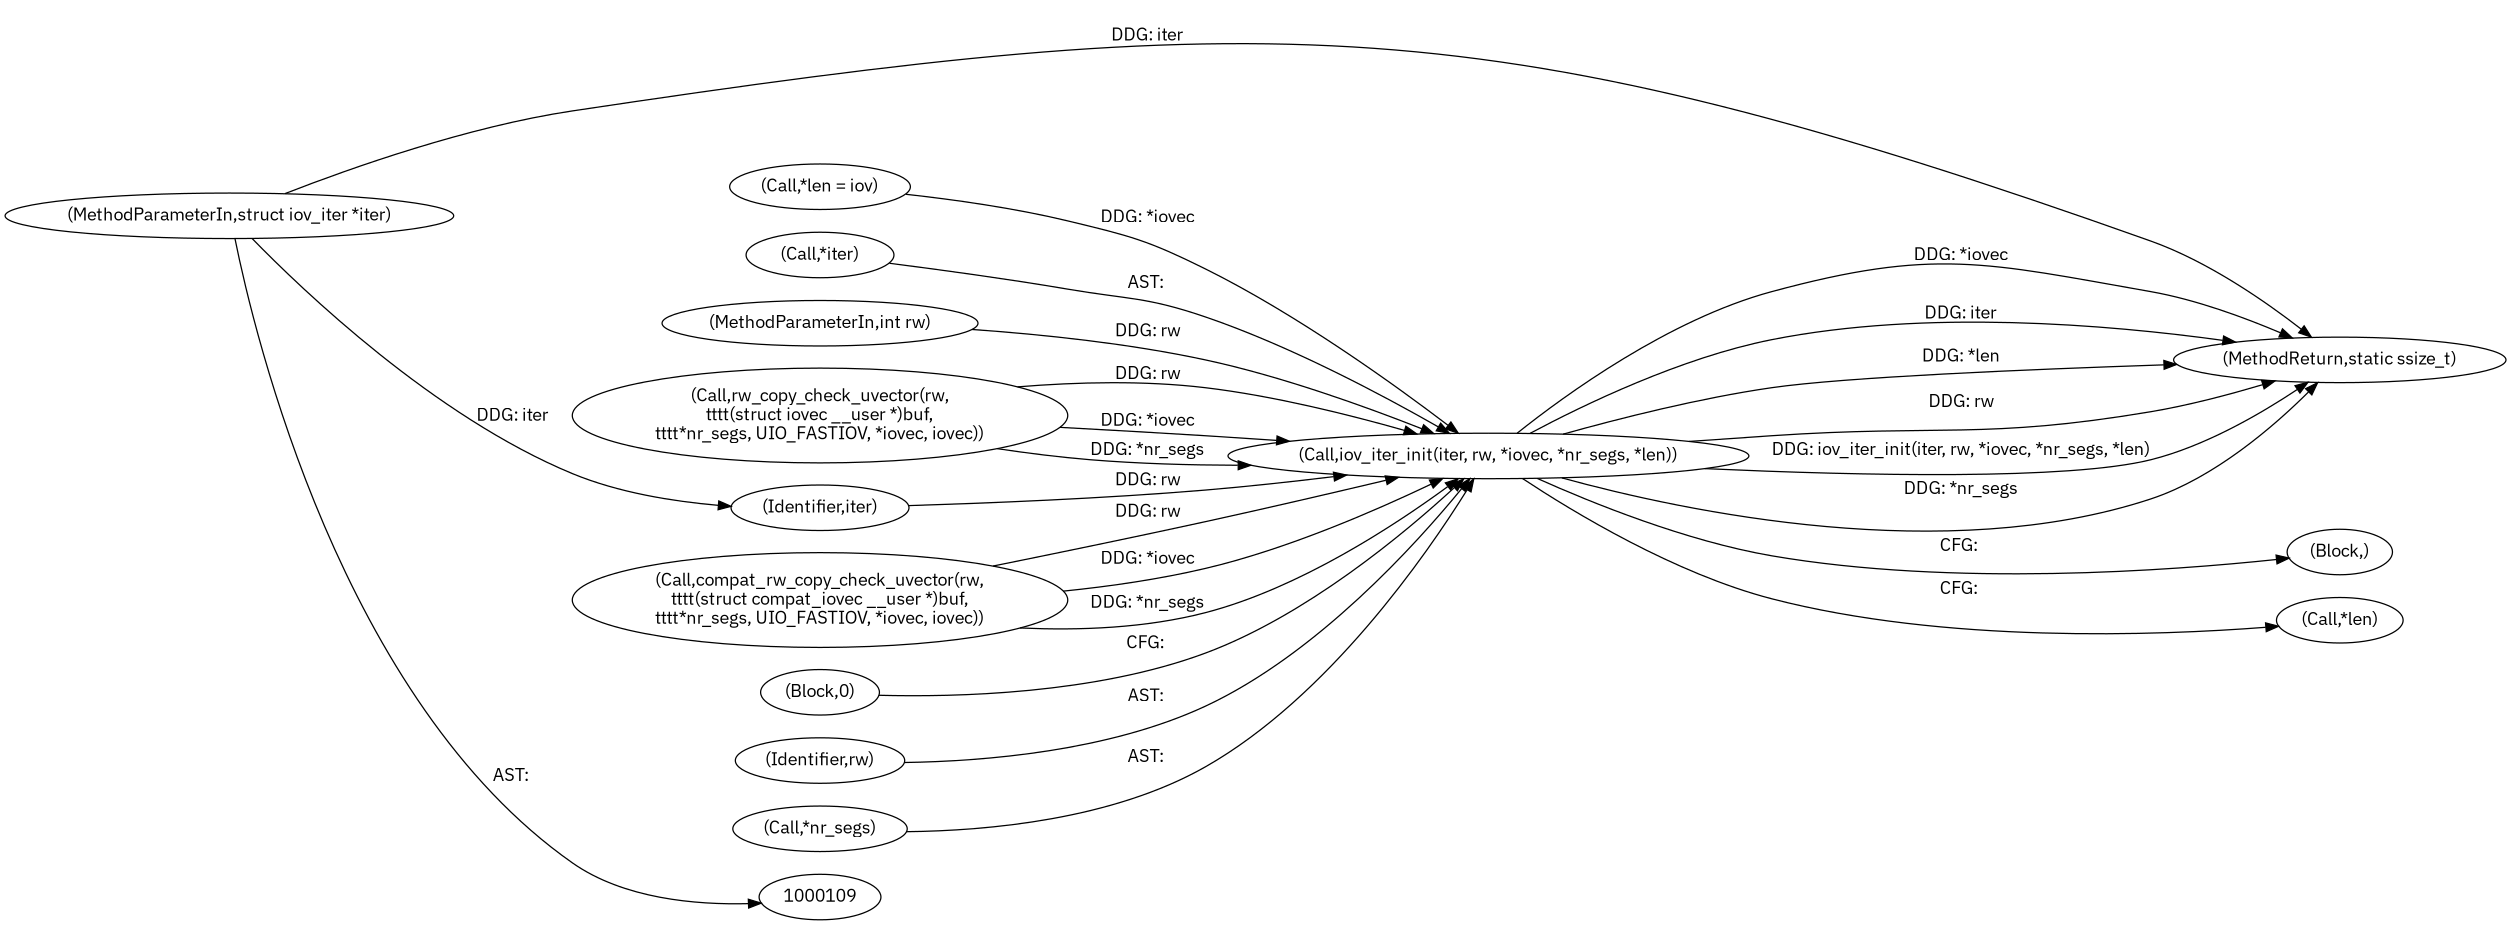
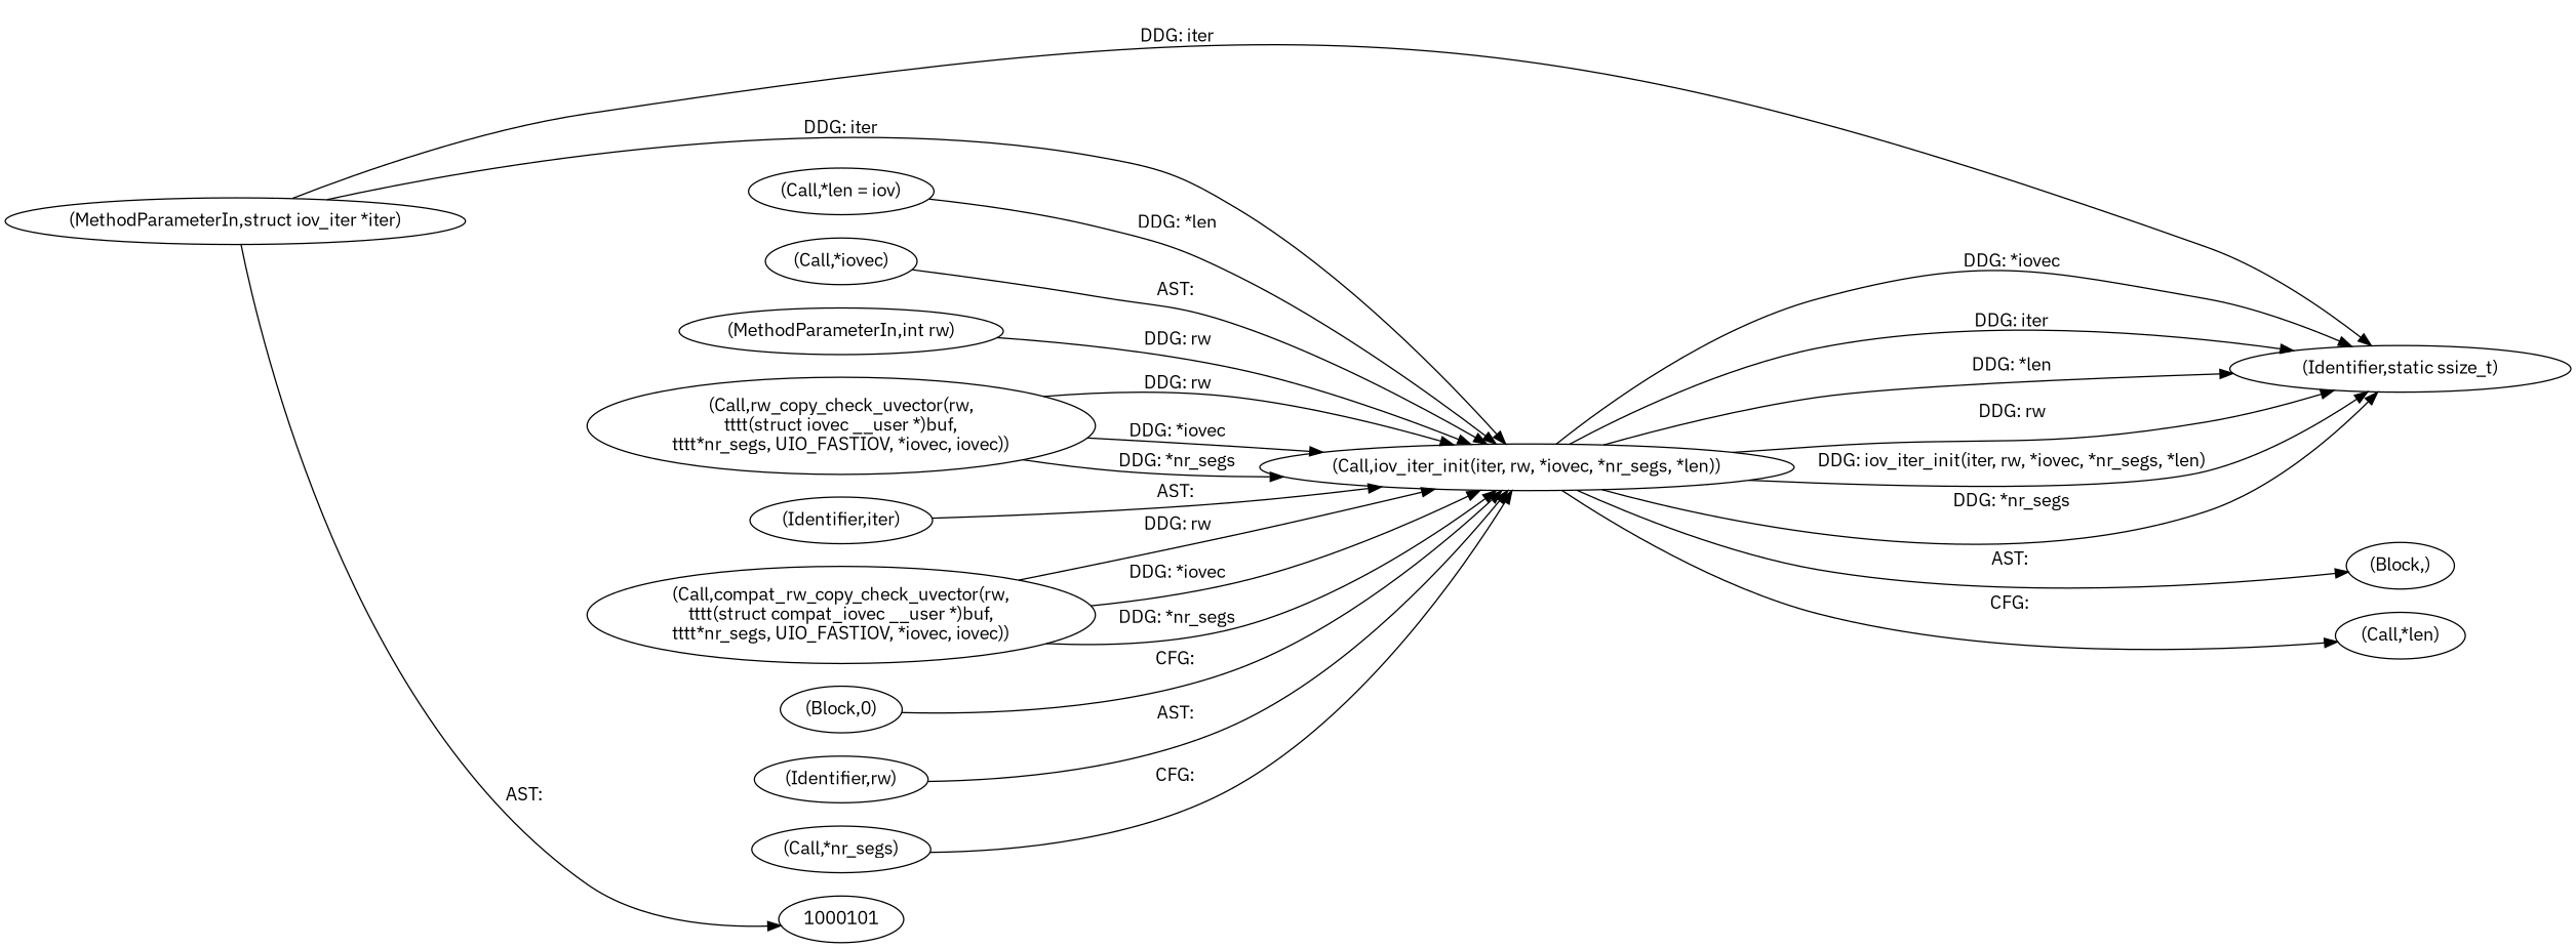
  digraph {
    fontname="IBM Plex Sans"
    rankdir=LR
    node [fontname="IBM Plex Sans"]
    edge [fontname="IBM Plex Sans"]
    n1 [label="(MethodParameterIn,struct iov_iter *iter)"]
    n2 [label="(Call,iov_iter_init(iter, rw, *iovec, *nr_segs, *len))"]
-   n3 [label="(MethodReturn,static ssize_t)"]
-   1000101 [label=1000109]
+   n3 [label="(Identifier,static ssize_t)"]
+   1000101
    n5 [label="(Block,)"]
    n6 [label="(Call,*len)"]
    n7 [label="(Call,*len = iov)"]
-   n8 [label="(Call,*iter)"]
+   n8 [label="(Call,*iovec)"]
    n9 [label="(MethodParameterIn,int rw)"]
    n10 [label="(Call,rw_copy_check_uvector(rw,\n\t\t\t\t(struct iovec __user *)buf,\n\t\t\t\t*nr_segs, UIO_FASTIOV, *iovec, iovec))"]
    n11 [label="(Identifier,iter)"]
    n12 [label="(Call,compat_rw_copy_check_uvector(rw,\n\t\t\t\t(struct compat_iovec __user *)buf,\n\t\t\t\t*nr_segs, UIO_FASTIOV, *iovec, iovec))"]
    n13 [label="(Block,0)"]
    n14 [label="(Identifier,rw)"]
    n15 [label="(Call,*nr_segs)"]
-   n1 -> n11 [label="DDG: iter"]
+   n1 -> n2 [label="DDG: iter"]
    n1 -> n3 [label="DDG: iter"]
    n1 -> 1000101 [label="AST: "]
    n2 -> n3 [label="DDG: *iovec"]
    n2 -> n3 [label="DDG: iter"]
    n2 -> n3 [label="DDG: *len"]
    n2 -> n3 [label="DDG: rw"]
    n2 -> n3 [label="DDG: iov_iter_init(iter, rw, *iovec, *nr_segs, *len)"]
    n2 -> n3 [label="DDG: *nr_segs"]
-   n2 -> n5 [label="CFG: "]
+   n2 -> n5 [label="AST: "]
    n2 -> n6 [label="CFG: "]
-   n7 -> n2 [label="DDG: *iovec"]
+   n7 -> n2 [label="DDG: *len"]
    n8 -> n2 [label="AST: "]
    n9 -> n2 [label="DDG: rw"]
    n10 -> n2 [label="DDG: rw"]
    n10 -> n2 [label="DDG: *iovec"]
    n10 -> n2 [label="DDG: *nr_segs"]
-   n11 -> n2 [label="DDG: rw"]
+   n11 -> n2 [label="AST: "]
    n12 -> n2 [label="DDG: rw"]
    n12 -> n2 [label="DDG: *iovec"]
    n12 -> n2 [label="DDG: *nr_segs"]
    n13 -> n2 [label="CFG: "]
    n14 -> n2 [label="AST: "]
-   n15 -> n2 [label="AST: "]
+   n15 -> n2 [label="CFG: "]
  }
